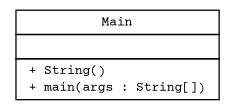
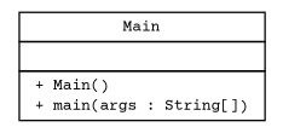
  digraph {
    nodesep=0.25
    ranksep=0.5
    fontname="Courier Prime"
-   n1 [fontcolor=black fontname="Courier Prime" fontsize=10.0 label=<<table title="de.fhg.fit.biomos.sensorplatform.main.Main" border="0" cellborder="1" cellspacing="0" cellpadding="2" port="p" href="./Main.html"> 		<tr><td><table border="0" cellspacing="0" cellpadding="1"> <tr><td align="center" balign="center"> Main </td></tr> 		</table></td></tr> 		<tr><td><table border="0" cellspacing="0" cellpadding="1"> <tr><td align="left" balign="left">  </td></tr> 		</table></td></tr> 		<tr><td><table border="0" cellspacing="0" cellpadding="1"> <tr><td align="left" balign="left"> + String() </td></tr> <tr><td align="left" balign="left"> + main(args : String[]) </td></tr> 		</table></td></tr> 		</table>> shape=plaintext]
+   n1 [fontcolor=black fontname="Courier Prime" fontsize=10.0 label=<<table title="de.fhg.fit.biomos.sensorplatform.main.Main" border="0" cellborder="1" cellspacing="0" cellpadding="2" port="p" href="./Main.html"> 		<tr><td><table border="0" cellspacing="0" cellpadding="1"> <tr><td align="center" balign="center"> Main </td></tr> 		</table></td></tr> 		<tr><td><table border="0" cellspacing="0" cellpadding="1"> <tr><td align="left" balign="left">  </td></tr> 		</table></td></tr> 		<tr><td><table border="0" cellspacing="0" cellpadding="1"> <tr><td align="left" balign="left"> + Main() </td></tr> <tr><td align="left" balign="left"> + main(args : String[]) </td></tr> 		</table></td></tr> 		</table>> shape=plaintext]
  }
